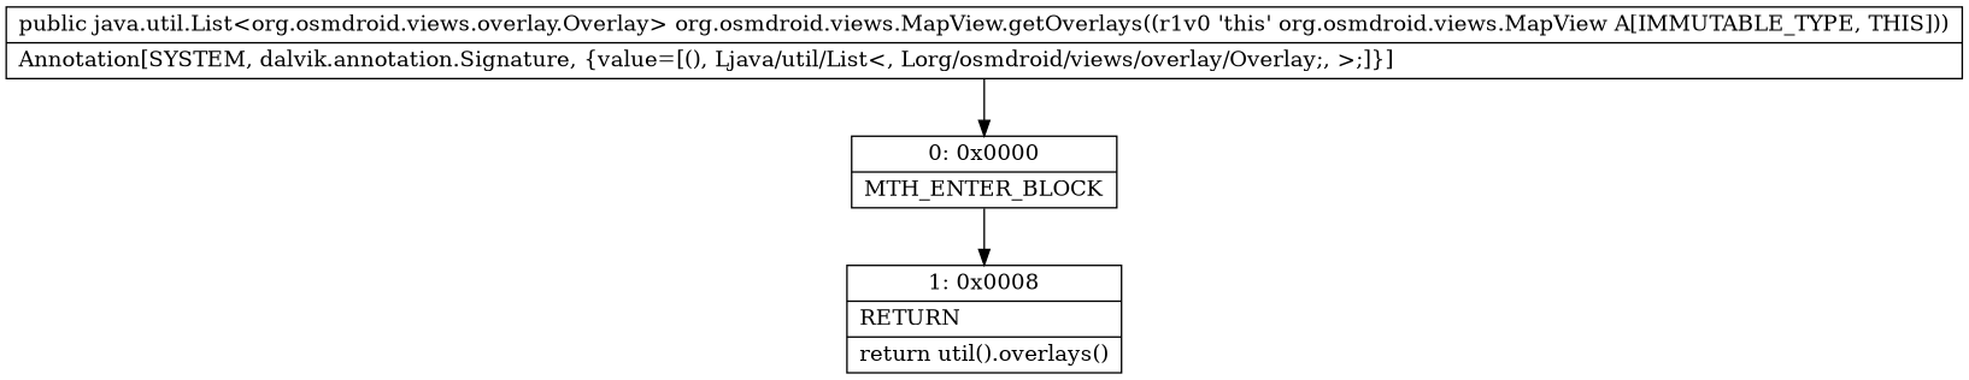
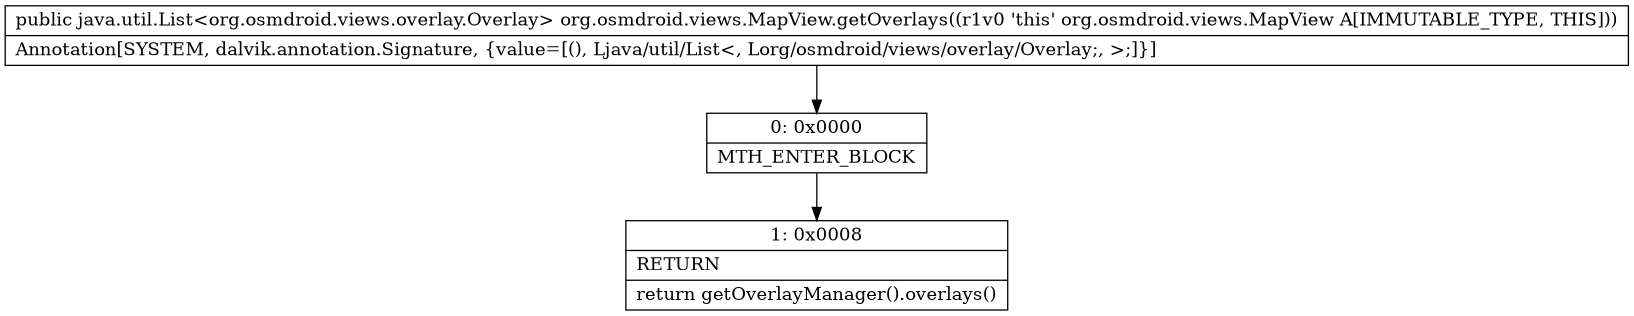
  digraph {
    node [shape=record]
    n1 [label="{0\:\ 0x0000|MTH_ENTER_BLOCK\l}"]
-   n2 [label="{1\:\ 0x0008|RETURN\l|return util().overlays()\l}"]
+   n2 [label="{1\:\ 0x0008|RETURN\l|return getOverlayManager().overlays()\l}"]
    n3 [label="{public java.util.List\<org.osmdroid.views.overlay.Overlay\> org.osmdroid.views.MapView.getOverlays((r1v0 'this' org.osmdroid.views.MapView A[IMMUTABLE_TYPE, THIS]))  | Annotation[SYSTEM, dalvik.annotation.Signature, \{value=[(), Ljava\/util\/List\<, Lorg\/osmdroid\/views\/overlay\/Overlay;, \>;]\}]\l}"]
    n1 -> n2
    n3 -> n1
  }
